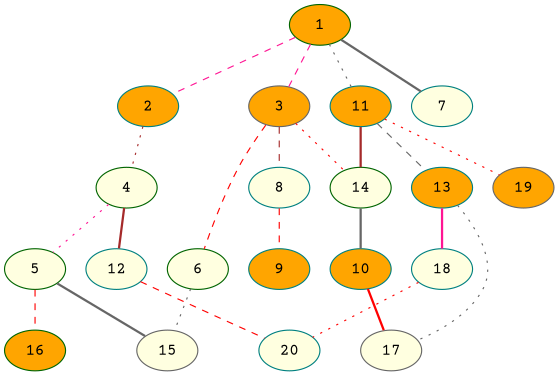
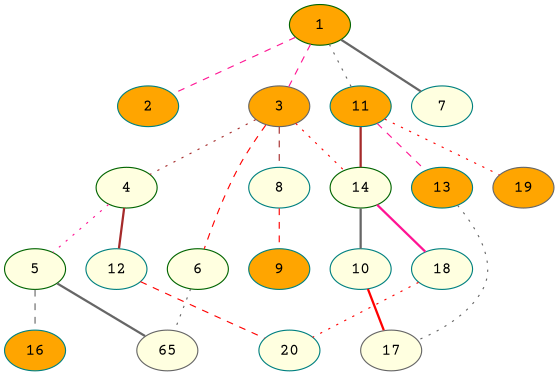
  graph {
    fontname="Courier Prime"
    node [color=teal fillcolor=lightyellow fontname="Courier Prime" style=filled]
    edge [color=gray40 fontname="Courier Prime" style=dashed]
    1 [color=darkgreen fillcolor=orange]
    2 [fillcolor=orange]
    3 [color=gray40 fillcolor=orange]
    7
    11 [fillcolor=orange]
    4 [color=darkgreen]
    6 [color=darkgreen]
    8
    14 [color=darkgreen]
    13 [fillcolor=orange]
    19 [color=gray40 fillcolor=orange]
    5 [color=darkgreen]
    12
-   15 [color=gray40]
+   15 [color=gray40 label=65]
    9 [fillcolor=orange]
-   10 [fillcolor=orange]
+   10
    18
    17 [color=gray40]
-   16 [color=darkgreen fillcolor=orange]
+   16 [fillcolor=orange]
    20
    1 -- 2 [color=deeppink]
    1 -- 3 [color=deeppink]
    1 -- 7 [style=bold]
    1 -- 11 [style=dotted]
-   2 -- 4 [color=brown style=dotted]
+   3 -- 4 [color=brown style=dotted]
    3 -- 6 [color=red]
    3 -- 8 [color=brown]
    3 -- 14 [color=red style=dotted]
    11 -- 14 [color=brown style=bold]
-   11 -- 13
+   11 -- 13 [color=deeppink]
    11 -- 19 [color=red style=dotted]
    4 -- 5 [color=deeppink style=dotted]
    4 -- 12 [color=brown style=bold]
    6 -- 15 [style=dotted]
    8 -- 9 [color=red]
    14 -- 10 [style=bold]
-   13 -- 18 [color=deeppink style=bold]
+   14 -- 18 [color=deeppink style=bold]
    13 -- 17 [style=dotted]
    5 -- 15 [style=bold]
-   5 -- 16 [color=red]
+   5 -- 16
    12 -- 20 [color=red]
    10 -- 17 [color=red style=bold]
    18 -- 20 [color=red style=dotted]
  }
